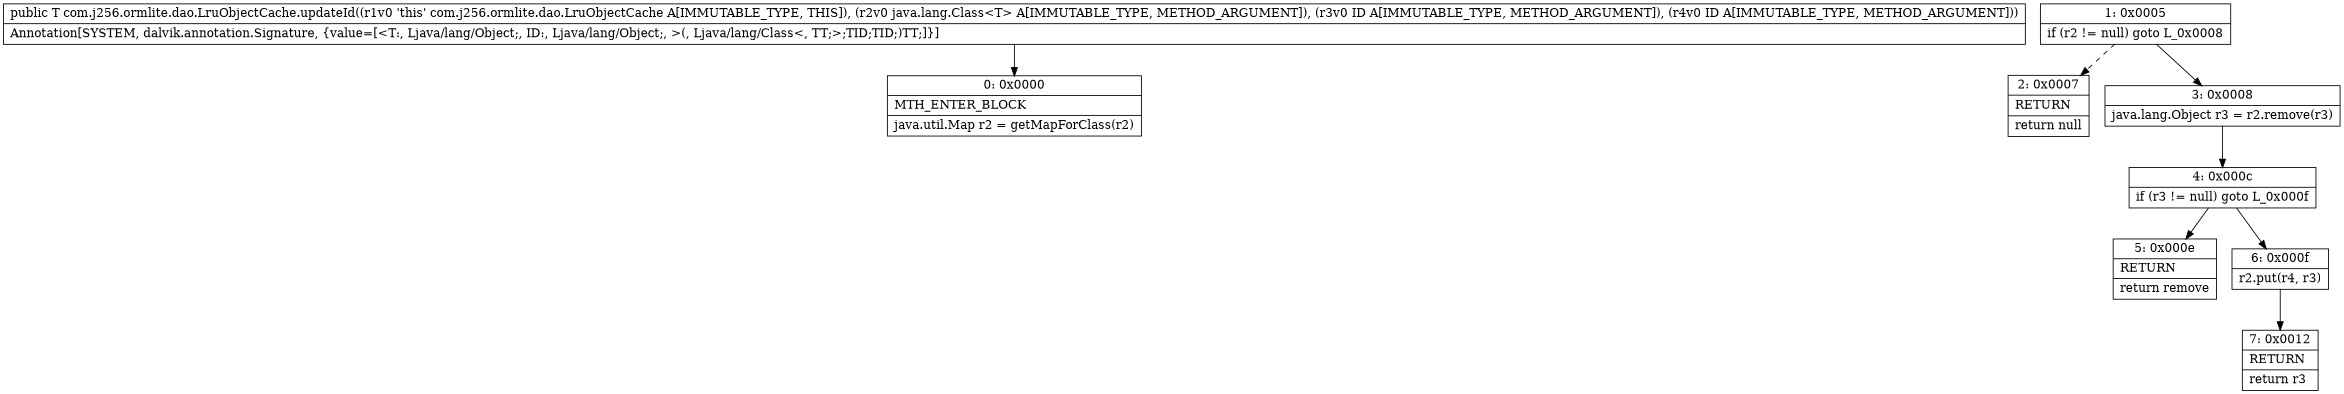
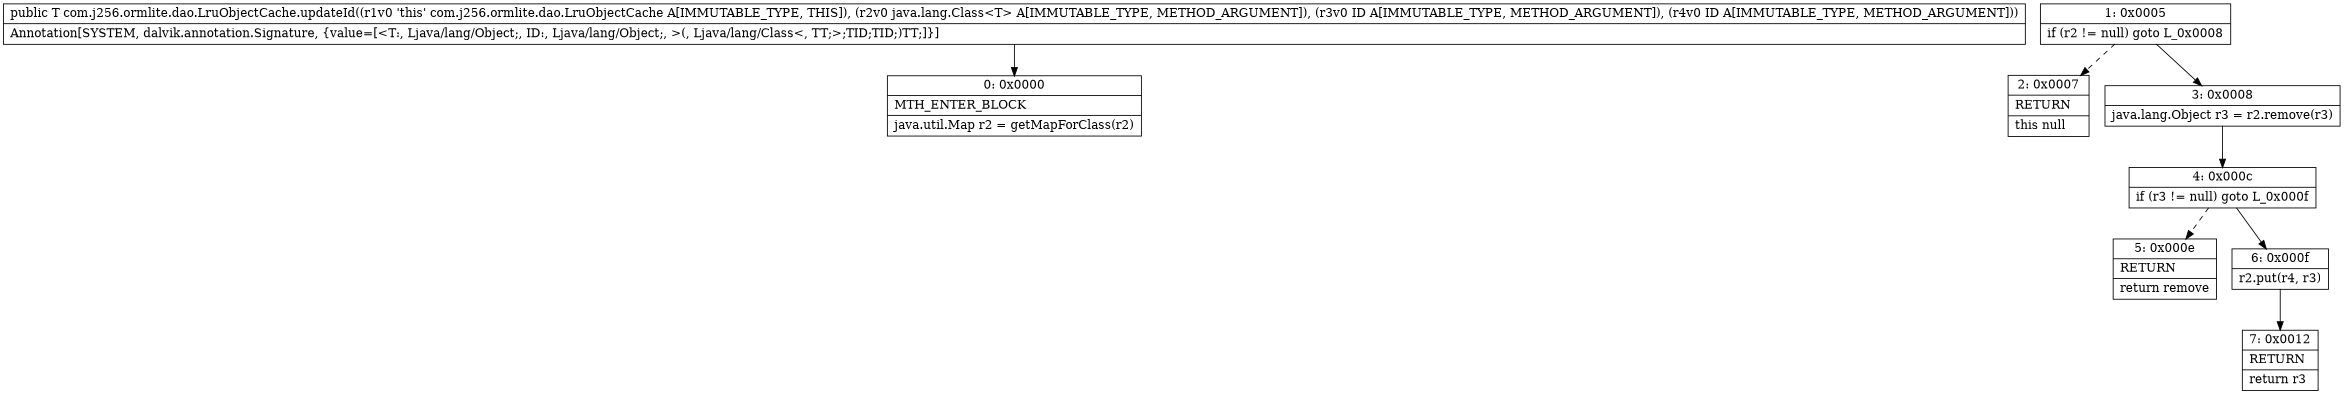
  digraph {
    node [shape=record]
    n1 [label="{0\:\ 0x0000|MTH_ENTER_BLOCK\l|java.util.Map r2 = getMapForClass(r2)\l}"]
    n2 [label="{1\:\ 0x0005|if (r2 != null) goto L_0x0008\l}"]
-   n3 [label="{2\:\ 0x0007|RETURN\l|return null\l}"]
+   n3 [label="{2\:\ 0x0007|RETURN\l|this null\l}"]
    n4 [label="{3\:\ 0x0008|java.lang.Object r3 = r2.remove(r3)\l}"]
    n5 [label="{4\:\ 0x000c|if (r3 != null) goto L_0x000f\l}"]
    n6 [label="{5\:\ 0x000e|RETURN\l|return remove\l}"]
    n7 [label="{6\:\ 0x000f|r2.put(r4, r3)\l}"]
    n8 [label="{7\:\ 0x0012|RETURN\l|return r3\l}"]
    n9 [label="{public T com.j256.ormlite.dao.LruObjectCache.updateId((r1v0 'this' com.j256.ormlite.dao.LruObjectCache A[IMMUTABLE_TYPE, THIS]), (r2v0 java.lang.Class\<T\> A[IMMUTABLE_TYPE, METHOD_ARGUMENT]), (r3v0 ID A[IMMUTABLE_TYPE, METHOD_ARGUMENT]), (r4v0 ID A[IMMUTABLE_TYPE, METHOD_ARGUMENT]))  | Annotation[SYSTEM, dalvik.annotation.Signature, \{value=[\<T:, Ljava\/lang\/Object;, ID:, Ljava\/lang\/Object;, \>(, Ljava\/lang\/Class\<, TT;\>;TID;TID;)TT;]\}]\l}"]
    n2 -> n3 [style=dashed]
    n2 -> n4
    n4 -> n5
-   n5 -> n6 [style=solid]
+   n5 -> n6 [style=dashed]
    n5 -> n7
    n7 -> n8
    n9 -> n1
  }
